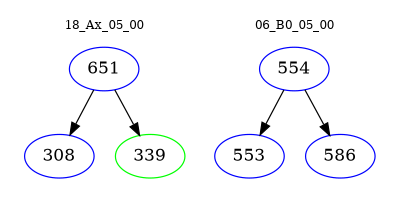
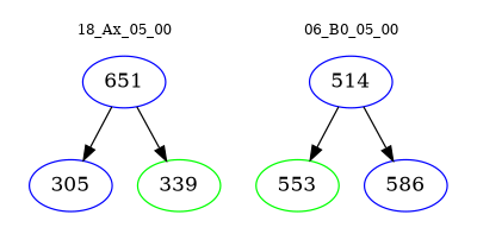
  digraph {
    node [color=blue]
    edge [color=black]
    n1 [label=651]
-   n2 [label=308]
+   n2 [label=305]
    n3 [color=green label=339]
-   n4 [label=554]
-   n5 [label=553]
+   n4 [label=514]
+   n5 [color=green label=553]
    n6 [label=586]
    subgraph cluster_1 {
      color=white
      fontsize=10
      label="18_Ax_05_00"
      n1
      n2
      n3
    }
    subgraph cluster_2 {
      color=white
      fontsize=10
      label="06_B0_05_00"
      n4
      n5
      n6
    }
    n1 -> n2
    n1 -> n3
    n4 -> n5
    n4 -> n6
  }
